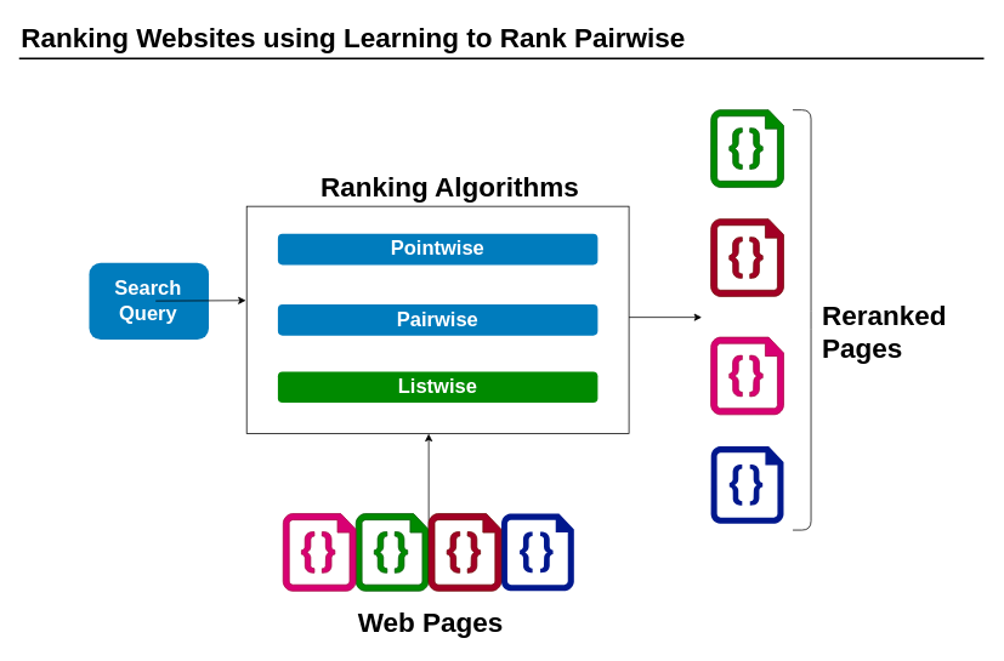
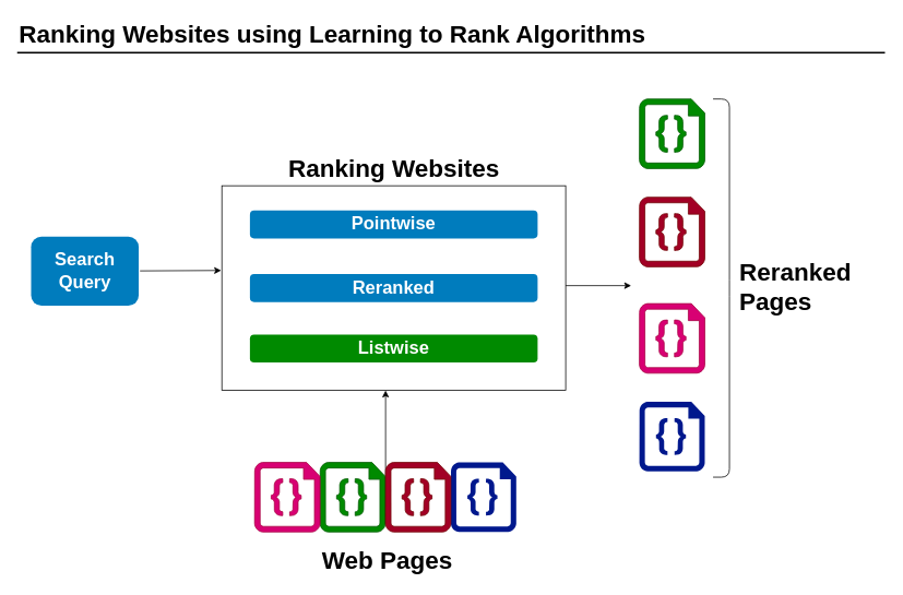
  <mxCell id="0" />
  <mxCell id="1" parent="0" />
- <mxCell id="2" value="Ranking Websites using Learning to Rank Pairwise" style="text;html=1;resizable=0;points=[];autosize=1;align=left;verticalAlign=top;spacingTop=-4;fontSize=30;fontStyle=1" parent="1" vertex="1"><mxGeometry x="20.5" y="20" width="730" height="40" as="geometry" /></mxCell>
+ <mxCell id="2" value="Ranking Websites using Learning to Rank Algorithms" style="text;html=1;resizable=0;points=[];autosize=1;align=left;verticalAlign=top;spacingTop=-4;fontSize=30;fontStyle=1" parent="1" vertex="1"><mxGeometry x="20.5" y="20" width="730" height="40" as="geometry" /></mxCell>
  <mxCell id="3" value="" style="line;strokeWidth=2;html=1;fontSize=14;" parent="1" vertex="1"><mxGeometry x="20.5" y="58.5" width="1060" height="10" as="geometry" /></mxCell>
  <mxCell id="4" value="" style="group" parent="1" vertex="1" connectable="0"><mxGeometry x="37.5" y="160" width="1043" height="544" as="geometry" /></mxCell>
  <mxCell id="5" value="" style="shape=curlyBracket;whiteSpace=wrap;html=1;rounded=1;fontSize=14;size=0;rotation=-180;" parent="4" vertex="1"><mxGeometry x="833" y="-40" width="20" height="462" as="geometry" /></mxCell>
- <mxCell id="6" value="Ranking Algorithms" style="text;html=1;resizable=0;points=[];autosize=1;align=left;verticalAlign=top;spacingTop=-4;fontSize=30;fontStyle=1" parent="4" vertex="1"><mxGeometry x="312" y="24" width="280" height="40" as="geometry" /></mxCell>
- <mxCell id="7" value="Search Query" style="rounded=1;whiteSpace=wrap;html=1;fillColor=#007CBD;strokeColor=none;fontColor=#FFFFFF;fontStyle=1;fontSize=22;labelBackgroundColor=none;" parent="4" vertex="1"><mxGeometry x="60" y="128" width="131.42" height="84.55" as="geometry" /></mxCell>
+ <mxCell id="6" value="Ranking Websites" style="text;html=1;resizable=0;points=[];autosize=1;align=left;verticalAlign=top;spacingTop=-4;fontSize=30;fontStyle=1" parent="4" vertex="1"><mxGeometry x="312" y="24" width="280" height="40" as="geometry" /></mxCell>
+ <mxCell id="7" value="Search Query" style="rounded=1;whiteSpace=wrap;html=1;fillColor=#007CBD;strokeColor=none;fontColor=#FFFFFF;fontStyle=1;fontSize=22;labelBackgroundColor=none;" parent="4" vertex="1"><mxGeometry y="128" width="131.42" height="84.55" as="geometry" /></mxCell>
  <mxCell id="8" value="" style="group" parent="4" vertex="1" connectable="0"><mxGeometry x="233" y="66" width="420" height="250" as="geometry" /></mxCell>
  <mxCell id="9" value="" style="rounded=0;whiteSpace=wrap;html=1;" parent="8" vertex="1"><mxGeometry width="420" height="250" as="geometry" /></mxCell>
  <mxCell id="10" value="Listwise" style="rounded=1;whiteSpace=wrap;html=1;fillColor=#008a00;strokeColor=none;fontColor=#FFFFFF;fontStyle=1;fontSize=22;labelBackgroundColor=none;" parent="8" vertex="1"><mxGeometry x="34.286" y="181.818" width="351.429" height="34.091" as="geometry" /></mxCell>
- <mxCell id="11" value="Pairwise" style="rounded=1;whiteSpace=wrap;html=1;fillColor=#007CBD;strokeColor=none;fontColor=#FFFFFF;fontStyle=1;fontSize=22;labelBackgroundColor=none;" parent="8" vertex="1"><mxGeometry x="34.286" y="107.955" width="351.429" height="34.091" as="geometry" /></mxCell>
+ <mxCell id="11" value="Reranked" style="rounded=1;whiteSpace=wrap;html=1;fillColor=#007CBD;strokeColor=none;fontColor=#FFFFFF;fontStyle=1;fontSize=22;labelBackgroundColor=none;" parent="8" vertex="1"><mxGeometry x="34.286" y="107.955" width="351.429" height="34.091" as="geometry" /></mxCell>
  <mxCell id="12" value="Pointwise" style="rounded=1;whiteSpace=wrap;html=1;fillColor=#007CBD;strokeColor=none;fontColor=#FFFFFF;fontStyle=1;fontSize=22;labelBackgroundColor=none;" parent="8" vertex="1"><mxGeometry x="34.286" y="30.303" width="351.429" height="34.091" as="geometry" /></mxCell>
  <mxCell id="13" value="" style="endArrow=classic;html=1;rounded=0;fontFamily=Helvetica;fontSize=22;fontColor=#FFFFFF;fontStyle=1;labelBackgroundColor=none;entryX=-0.002;entryY=0.414;entryDx=0;entryDy=0;entryPerimeter=0;" parent="4" target="9" edge="1"><mxGeometry width="50" height="50" relative="1" as="geometry"><mxPoint x="133" y="170" as="sourcePoint" /><mxPoint x="158.96" y="169.77" as="targetPoint" /></mxGeometry></mxCell>
  <mxCell id="14" value="" style="endArrow=classic;html=1;rounded=0;fontFamily=Helvetica;fontSize=22;fontColor=#FFFFFF;fontStyle=1;labelBackgroundColor=none;entryX=-0.002;entryY=0.414;entryDx=0;entryDy=0;entryPerimeter=0;" parent="4" edge="1"><mxGeometry width="50" height="50" relative="1" as="geometry"><mxPoint x="433" y="458" as="sourcePoint" /><mxPoint x="433" y="316" as="targetPoint" /></mxGeometry></mxCell>
  <mxCell id="15" value="" style="endArrow=classic;html=1;rounded=0;fontFamily=Helvetica;fontSize=22;fontColor=#FFFFFF;fontStyle=1;labelBackgroundColor=none;" parent="4" edge="1"><mxGeometry width="50" height="50" relative="1" as="geometry"><mxPoint x="653" y="188" as="sourcePoint" /><mxPoint x="733" y="188" as="targetPoint" /></mxGeometry></mxCell>
  <mxCell id="16" value="" style="group" parent="4" vertex="1" connectable="0"><mxGeometry x="273.0" y="404" width="319.6" height="85" as="geometry" /></mxCell>
  <mxCell id="17" value="&lt;span style=&quot;color: rgba(0, 0, 0, 0); font-family: monospace; font-size: 0px; text-align: start;&quot;&gt;%3CmxGraphModel%3E%3Croot%3E%3CmxCell%20id%3D%220%22%2F%3E%3CmxCell%20id%3D%221%22%20parent%3D%220%22%2F%3E%3CmxCell%20id%3D%222%22%20value%3D%22%22%20style%3D%22sketch%3D0%3Baspect%3Dfixed%3BpointerEvents%3D1%3Bshadow%3D0%3Bdashed%3D0%3Bhtml%3D1%3BstrokeColor%3D%23A50040%3BlabelPosition%3Dcenter%3BverticalLabelPosition%3Dbottom%3BverticalAlign%3Dtop%3Balign%3Dcenter%3BfillColor%3D%23d80073%3Bshape%3Dmxgraph.azure.code_file%3BfontColor%3D%23ffffff%3B%22%20vertex%3D%221%22%20parent%3D%221%22%3E%3CmxGeometry%20x%3D%22360.0%22%20y%3D%22680%22%20width%3D%2279.9%22%20height%3D%2285%22%20as%3D%22geometry%22%2F%3E%3C%2FmxCell%3E%3C%2Froot%3E%3C%2FmxGraphModel%3E&lt;/span&gt;" style="sketch=0;aspect=fixed;pointerEvents=1;shadow=0;dashed=0;html=1;strokeColor=#005700;labelPosition=center;verticalLabelPosition=bottom;verticalAlign=top;align=center;fillColor=#008a00;shape=mxgraph.azure.code_file;fontColor=#ffffff;" parent="16" vertex="1"><mxGeometry x="79.9" width="79.9" height="85" as="geometry" /></mxCell>
  <mxCell id="18" value="&lt;span style=&quot;color: rgba(0, 0, 0, 0); font-family: monospace; font-size: 0px; text-align: start;&quot;&gt;%3CmxGraphModel%3E%3Croot%3E%3CmxCell%20id%3D%220%22%2F%3E%3CmxCell%20id%3D%221%22%20parent%3D%220%22%2F%3E%3CmxCell%20id%3D%222%22%20value%3D%22%22%20style%3D%22sketch%3D0%3Baspect%3Dfixed%3BpointerEvents%3D1%3Bshadow%3D0%3Bdashed%3D0%3Bhtml%3D1%3BstrokeColor%3D%23A50040%3BlabelPosition%3Dcenter%3BverticalLabelPosition%3Dbottom%3BverticalAlign%3Dtop%3Balign%3Dcenter%3BfillColor%3D%23d80073%3Bshape%3Dmxgraph.azure.code_file%3BfontColor%3D%23ffffff%3B%22%20vertex%3D%221%22%20parent%3D%221%22%3E%3CmxGeometry%20x%3D%22360.0%22%20y%3D%22680%22%20width%3D%2279.9%22%20height%3D%2285%22%20as%3D%22geometry%22%2F%3E%3C%2FmxCell%3E%3C%2Froot%3E%3C%2FmxGraphModel%3E&lt;/span&gt;&lt;span style=&quot;color: rgba(0, 0, 0, 0); font-family: monospace; font-size: 0px; text-align: start;&quot;&gt;%3CmxGraphModel%3E%3Croot%3E%3CmxCell%20id%3D%220%22%2F%3E%3CmxCell%20id%3D%221%22%20parent%3D%220%22%2F%3E%3CmxCell%20id%3D%222%22%20value%3D%22%22%20style%3D%22sketch%3D0%3Baspect%3Dfixed%3BpointerEvents%3D1%3Bshadow%3D0%3Bdashed%3D0%3Bhtml%3D1%3BstrokeColor%3D%23A50040%3BlabelPosition%3Dcenter%3BverticalLabelPosition%3Dbottom%3BverticalAlign%3Dtop%3Balign%3Dcenter%3BfillColor%3D%23d80073%3Bshape%3Dmxgraph.azure.code_file%3BfontColor%3D%23ffffff%3B%22%20vertex%3D%221%22%20parent%3D%221%22%3E%3CmxGeometry%20x%3D%22360.0%22%20y%3D%22680%22%20width%3D%2279.9%22%20height%3D%2285%22%20as%3D%22geometry%22%2F%3E%3C%2FmxCell%3E%3C%2Froot%3E%3C%2FmxGraphModel%3E&lt;/span&gt;" style="sketch=0;aspect=fixed;pointerEvents=1;shadow=0;dashed=0;html=1;strokeColor=none;labelPosition=center;verticalLabelPosition=bottom;verticalAlign=top;align=center;fillColor=#00188D;shape=mxgraph.azure.code_file" parent="16" vertex="1"><mxGeometry x="239.7" width="79.9" height="85" as="geometry" /></mxCell>
  <mxCell id="19" value="" style="sketch=0;aspect=fixed;pointerEvents=1;shadow=0;dashed=0;html=1;strokeColor=#A50040;labelPosition=center;verticalLabelPosition=bottom;verticalAlign=top;align=center;fillColor=#d80073;shape=mxgraph.azure.code_file;fontColor=#ffffff;" parent="16" vertex="1"><mxGeometry width="79.9" height="85" as="geometry" /></mxCell>
  <mxCell id="20" value="" style="sketch=0;aspect=fixed;pointerEvents=1;shadow=0;dashed=0;html=1;strokeColor=#6F0000;labelPosition=center;verticalLabelPosition=bottom;verticalAlign=top;align=center;fillColor=#a20025;shape=mxgraph.azure.code_file;fontColor=#ffffff;" parent="16" vertex="1"><mxGeometry x="159.8" width="79.9" height="85" as="geometry" /></mxCell>
  <mxCell id="21" value="Web Pages" style="text;html=1;resizable=0;points=[];autosize=1;align=left;verticalAlign=top;spacingTop=-4;fontSize=30;fontStyle=1" parent="4" vertex="1"><mxGeometry x="353" y="504" width="180" height="40" as="geometry" /></mxCell>
  <mxCell id="22" value="&lt;span style=&quot;color: rgba(0, 0, 0, 0); font-family: monospace; font-size: 0px; text-align: start;&quot;&gt;%3CmxGraphModel%3E%3Croot%3E%3CmxCell%20id%3D%220%22%2F%3E%3CmxCell%20id%3D%221%22%20parent%3D%220%22%2F%3E%3CmxCell%20id%3D%222%22%20value%3D%22%22%20style%3D%22sketch%3D0%3Baspect%3Dfixed%3BpointerEvents%3D1%3Bshadow%3D0%3Bdashed%3D0%3Bhtml%3D1%3BstrokeColor%3D%23A50040%3BlabelPosition%3Dcenter%3BverticalLabelPosition%3Dbottom%3BverticalAlign%3Dtop%3Balign%3Dcenter%3BfillColor%3D%23d80073%3Bshape%3Dmxgraph.azure.code_file%3BfontColor%3D%23ffffff%3B%22%20vertex%3D%221%22%20parent%3D%221%22%3E%3CmxGeometry%20x%3D%22360.0%22%20y%3D%22680%22%20width%3D%2279.9%22%20height%3D%2285%22%20as%3D%22geometry%22%2F%3E%3C%2FmxCell%3E%3C%2Froot%3E%3C%2FmxGraphModel%3E&lt;/span&gt;" style="sketch=0;aspect=fixed;pointerEvents=1;shadow=0;dashed=0;html=1;strokeColor=#005700;labelPosition=center;verticalLabelPosition=bottom;verticalAlign=top;align=center;fillColor=#008a00;shape=mxgraph.azure.code_file;fontColor=#ffffff;" parent="4" vertex="1"><mxGeometry x="743" y="-40" width="79.9" height="85" as="geometry" /></mxCell>
  <mxCell id="23" value="" style="sketch=0;aspect=fixed;pointerEvents=1;shadow=0;dashed=0;html=1;strokeColor=#6F0000;labelPosition=center;verticalLabelPosition=bottom;verticalAlign=top;align=center;fillColor=#a20025;shape=mxgraph.azure.code_file;fontColor=#ffffff;" parent="4" vertex="1"><mxGeometry x="743" y="80" width="79.9" height="85" as="geometry" /></mxCell>
  <mxCell id="24" value="" style="sketch=0;aspect=fixed;pointerEvents=1;shadow=0;dashed=0;html=1;strokeColor=#A50040;labelPosition=center;verticalLabelPosition=bottom;verticalAlign=top;align=center;fillColor=#d80073;shape=mxgraph.azure.code_file;fontColor=#ffffff;" parent="4" vertex="1"><mxGeometry x="743" y="210" width="79.9" height="85" as="geometry" /></mxCell>
  <mxCell id="25" value="&lt;span style=&quot;color: rgba(0, 0, 0, 0); font-family: monospace; font-size: 0px; text-align: start;&quot;&gt;%3CmxGraphModel%3E%3Croot%3E%3CmxCell%20id%3D%220%22%2F%3E%3CmxCell%20id%3D%221%22%20parent%3D%220%22%2F%3E%3CmxCell%20id%3D%222%22%20value%3D%22%22%20style%3D%22sketch%3D0%3Baspect%3Dfixed%3BpointerEvents%3D1%3Bshadow%3D0%3Bdashed%3D0%3Bhtml%3D1%3BstrokeColor%3D%23A50040%3BlabelPosition%3Dcenter%3BverticalLabelPosition%3Dbottom%3BverticalAlign%3Dtop%3Balign%3Dcenter%3BfillColor%3D%23d80073%3Bshape%3Dmxgraph.azure.code_file%3BfontColor%3D%23ffffff%3B%22%20vertex%3D%221%22%20parent%3D%221%22%3E%3CmxGeometry%20x%3D%22360.0%22%20y%3D%22680%22%20width%3D%2279.9%22%20height%3D%2285%22%20as%3D%22geometry%22%2F%3E%3C%2FmxCell%3E%3C%2Froot%3E%3C%2FmxGraphModel%3E&lt;/span&gt;&lt;span style=&quot;color: rgba(0, 0, 0, 0); font-family: monospace; font-size: 0px; text-align: start;&quot;&gt;%3CmxGraphModel%3E%3Croot%3E%3CmxCell%20id%3D%220%22%2F%3E%3CmxCell%20id%3D%221%22%20parent%3D%220%22%2F%3E%3CmxCell%20id%3D%222%22%20value%3D%22%22%20style%3D%22sketch%3D0%3Baspect%3Dfixed%3BpointerEvents%3D1%3Bshadow%3D0%3Bdashed%3D0%3Bhtml%3D1%3BstrokeColor%3D%23A50040%3BlabelPosition%3Dcenter%3BverticalLabelPosition%3Dbottom%3BverticalAlign%3Dtop%3Balign%3Dcenter%3BfillColor%3D%23d80073%3Bshape%3Dmxgraph.azure.code_file%3BfontColor%3D%23ffffff%3B%22%20vertex%3D%221%22%20parent%3D%221%22%3E%3CmxGeometry%20x%3D%22360.0%22%20y%3D%22680%22%20width%3D%2279.9%22%20height%3D%2285%22%20as%3D%22geometry%22%2F%3E%3C%2FmxCell%3E%3C%2Froot%3E%3C%2FmxGraphModel%3E&lt;/span&gt;" style="sketch=0;aspect=fixed;pointerEvents=1;shadow=0;dashed=0;html=1;strokeColor=none;labelPosition=center;verticalLabelPosition=bottom;verticalAlign=top;align=center;fillColor=#00188D;shape=mxgraph.azure.code_file" parent="4" vertex="1"><mxGeometry x="743" y="330" width="79.9" height="85" as="geometry" /></mxCell>
- <mxCell id="26" value="Reranked&lt;div&gt;Pages&lt;/div&gt;" style="text;html=1;resizable=0;points=[];autosize=1;align=left;verticalAlign=top;spacingTop=-4;fontSize=30;fontStyle=1" parent="4" vertex="1"><mxGeometry x="863" y="166" width="150" height="80" as="geometry" /></mxCell>
+ <mxCell id="26" value="Reranked&lt;div&gt;Pages&lt;/div&gt;" style="text;html=1;resizable=0;points=[];autosize=1;align=left;verticalAlign=top;spacingTop=-4;fontSize=30;fontStyle=1" parent="4" vertex="1"><mxGeometry x="863" y="151" width="150" height="80" as="geometry" /></mxCell>
